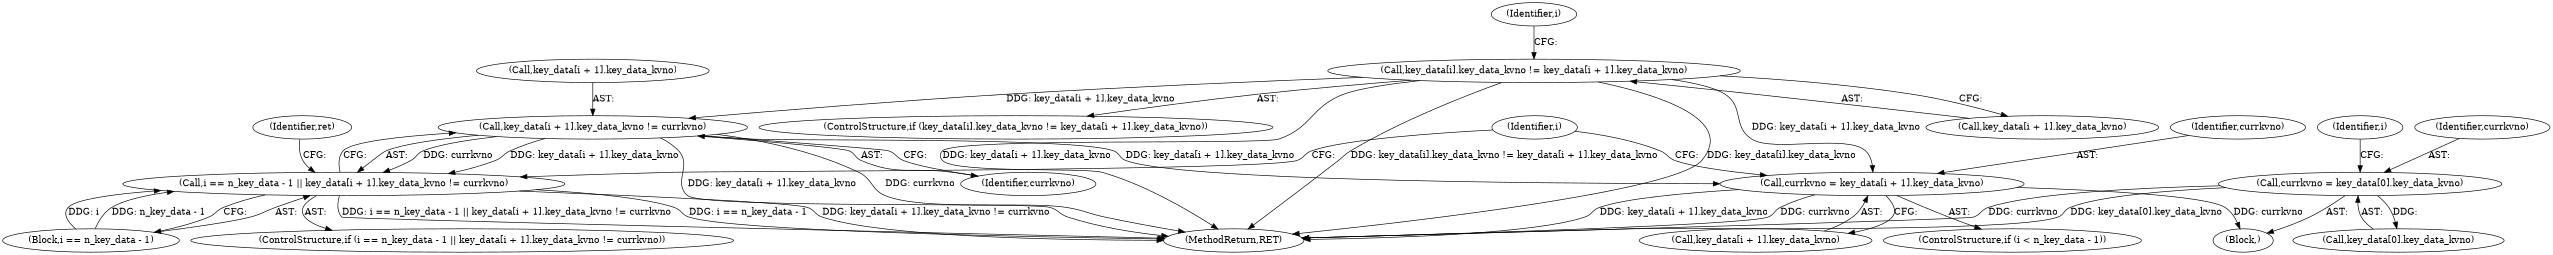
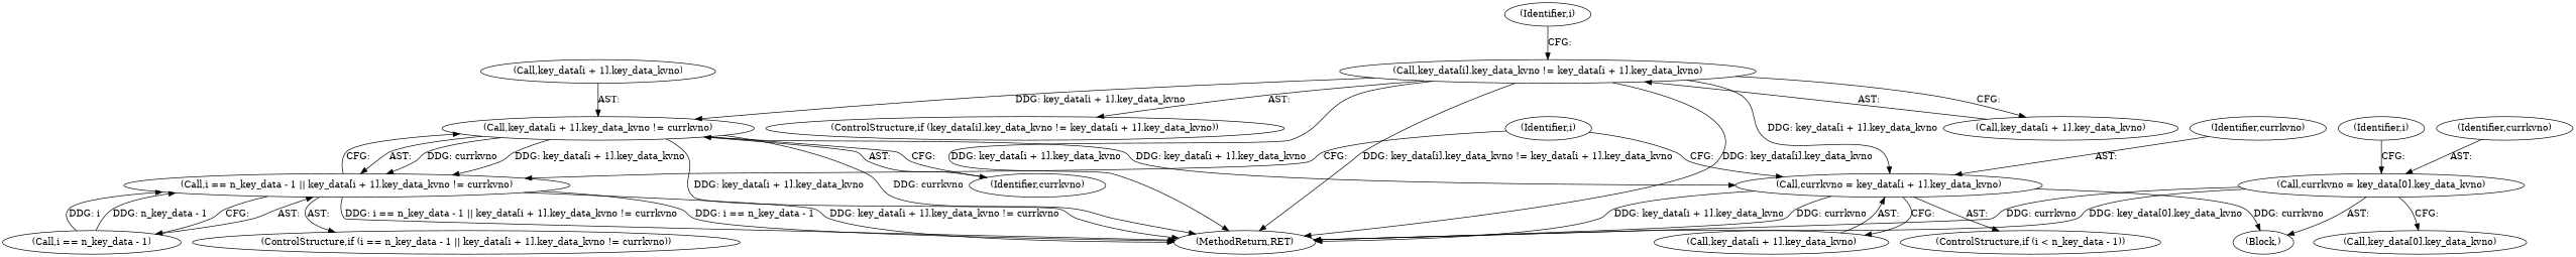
  digraph {
    n1 [label="(Call,key_data[i + 1].key_data_kvno != currkvno)"]
    n2 [label="(Call,currkvno = key_data[i + 1].key_data_kvno)"]
    n3 [label="(Call,i == n_key_data - 1 || key_data[i + 1].key_data_kvno != currkvno)"]
    n4 [label="(Identifier,currkvno)"]
    n5 [label="(MethodReturn,RET)"]
    n6 [label="(Block,)"]
    n7 [label="(ControlStructure,if (i < n_key_data - 1))"]
    n8 [label="(Call,key_data[i + 1].key_data_kvno)"]
-   n9 [label="(Block,i == n_key_data - 1)"]
+   n9 [label="(Call,i == n_key_data - 1)"]
    n10 [label="(ControlStructure,if (i == n_key_data - 1 || key_data[i + 1].key_data_kvno != currkvno))"]
    n11 [label="(Call,key_data[i].key_data_kvno != key_data[i + 1].key_data_kvno)"]
    n12 [label="(ControlStructure,if (key_data[i].key_data_kvno != key_data[i + 1].key_data_kvno))"]
    n13 [label="(Call,key_data[i + 1].key_data_kvno)"]
    n14 [label="(Call,currkvno = key_data[0].key_data_kvno)"]
    n15 [label="(Call,key_data[0].key_data_kvno)"]
    n16 [label="(Identifier,i)"]
-   n17 [label="(Identifier,ret)"]
    n18 [label="(Identifier,i)"]
    n19 [label="(Identifier,currkvno)"]
    n20 [label="(Identifier,currkvno)"]
    n21 [label="(Call,key_data[i + 1].key_data_kvno)"]
    n22 [label="(Identifier,i)"]
    n1 -> n2 [label="DDG: key_data[i + 1].key_data_kvno"]
    n1 -> n3 [label="AST: "]
    n1 -> n3 [label="DDG: key_data[i + 1].key_data_kvno"]
    n1 -> n3 [label="DDG: currkvno"]
    n1 -> n4 [label="CFG: "]
    n1 -> n5 [label="DDG: currkvno"]
    n1 -> n5 [label="DDG: key_data[i + 1].key_data_kvno"]
    n2 -> n5 [label="DDG: key_data[i + 1].key_data_kvno"]
    n2 -> n5 [label="DDG: currkvno"]
    n2 -> n6 [label="DDG: currkvno"]
    n2 -> n7 [label="AST: "]
    n2 -> n8 [label="CFG: "]
    n3 -> n1 [label="CFG: "]
    n3 -> n5 [label="DDG: i == n_key_data - 1"]
    n3 -> n5 [label="DDG: key_data[i + 1].key_data_kvno != currkvno"]
    n3 -> n5 [label="DDG: i == n_key_data - 1 || key_data[i + 1].key_data_kvno != currkvno"]
    n3 -> n9 [label="CFG: "]
    n3 -> n10 [label="AST: "]
    n4 -> n1 [label="AST: "]
    n8 -> n2 [label="AST: "]
    n9 -> n3 [label="AST: "]
    n9 -> n3 [label="DDG: i"]
    n9 -> n3 [label="DDG: n_key_data - 1"]
    n11 -> n1 [label="DDG: key_data[i + 1].key_data_kvno"]
    n11 -> n2 [label="DDG: key_data[i + 1].key_data_kvno"]
    n11 -> n5 [label="DDG: key_data[i + 1].key_data_kvno"]
    n11 -> n5 [label="DDG: key_data[i].key_data_kvno != key_data[i + 1].key_data_kvno"]
    n11 -> n5 [label="DDG: key_data[i].key_data_kvno"]
    n11 -> n12 [label="AST: "]
    n11 -> n13 [label="CFG: "]
    n13 -> n11 [label="AST: "]
    n14 -> n5 [label="DDG: currkvno"]
    n14 -> n5 [label="DDG: key_data[0].key_data_kvno"]
    n14 -> n6 [label="AST: "]
-   n14 -> n15 [label="DDG: "]
-   n15 -> n14 [label="AST: "]
+   n14 -> n15 [label="CFG: "]
    n16 -> n14 [label="CFG: "]
-   n17 -> n3 [label="CFG: "]
    n18 -> n11 [label="CFG: "]
    n19 -> n14 [label="AST: "]
    n20 -> n2 [label="AST: "]
    n21 -> n1 [label="AST: "]
    n22 -> n2 [label="CFG: "]
    n22 -> n3 [label="CFG: "]
  }
